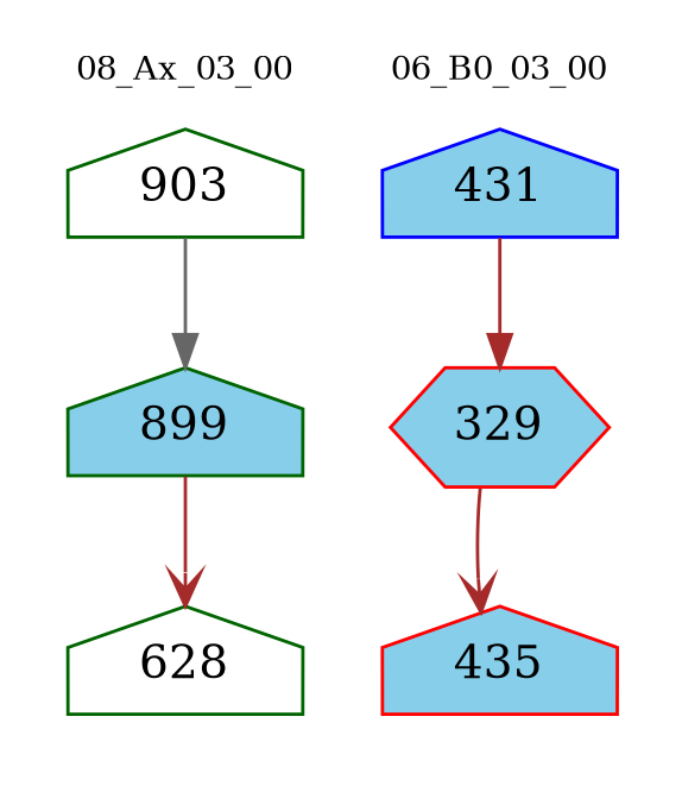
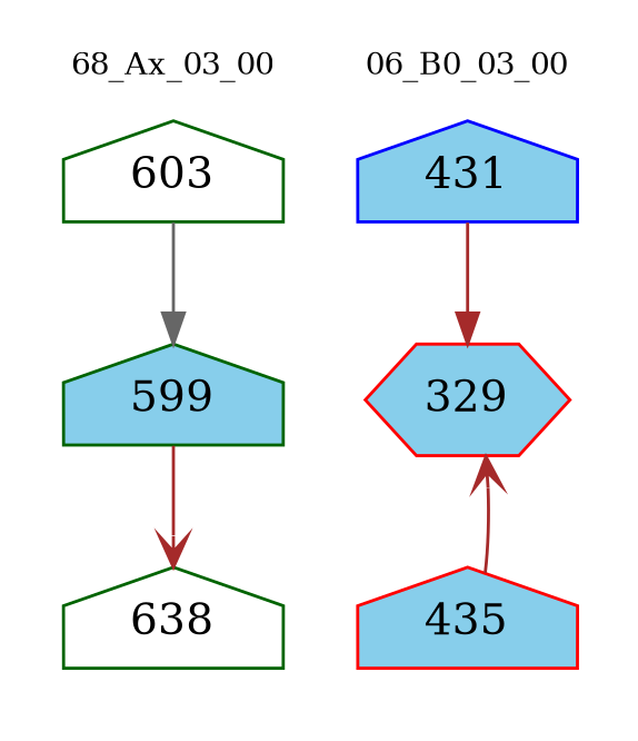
  digraph {
    node [color=darkgreen fillcolor=skyblue shape=house style=filled]
    edge [arrowhead=normal color=brown]
-   n1 [fillcolor=white label=903]
-   n2 [label=899]
-   n3 [fillcolor=white label=628]
+   n1 [fillcolor=white label=603]
+   n2 [label=599]
+   n3 [fillcolor=white label=638]
    n4 [color=blue label=431]
    n5 [color=red label=329 shape=hexagon]
    n6 [color=red label=435]
    subgraph cluster_1 {
      color=white
      fontsize=10
-     label="08_Ax_03_00"
+     label="68_Ax_03_00"
      n1
      n2
      n3
    }
    subgraph cluster_2 {
      color=white
      fontsize=10
      label="06_B0_03_00"
      n4
      n5
      n6
    }
    n1 -> n2 [color=gray40]
    n2 -> n3 [arrowhead=vee]
    n4 -> n5
-   n5 -> n6 [arrowhead=vee]
+   n6 -> n5 [arrowhead=vee]
  }
